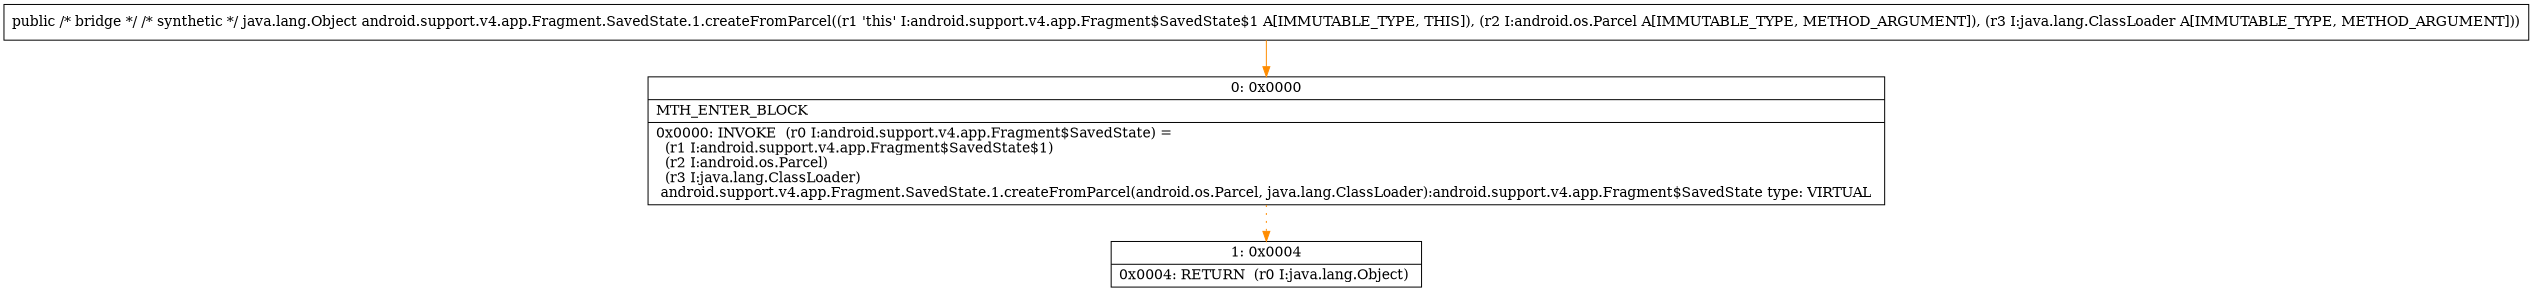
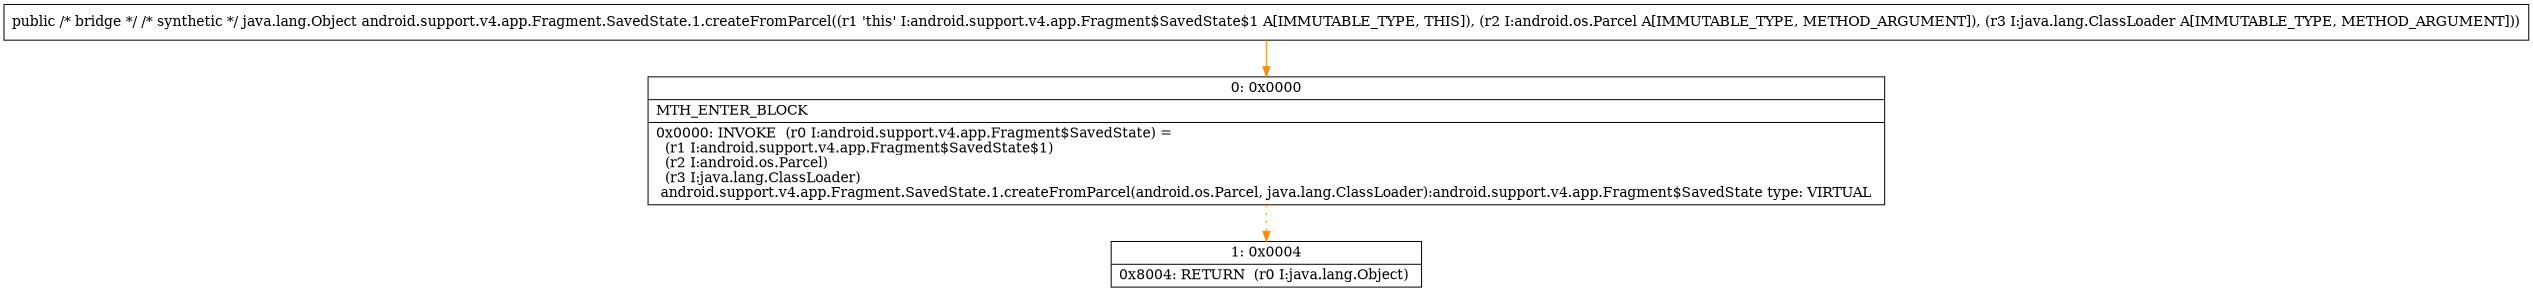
  digraph {
    node [shape=record]
    edge [color=darkorange]
    n1 [label="{0\:\ 0x0000|MTH_ENTER_BLOCK\l|0x0000: INVOKE  (r0 I:android.support.v4.app.Fragment$SavedState) = \l  (r1 I:android.support.v4.app.Fragment$SavedState$1)\l  (r2 I:android.os.Parcel)\l  (r3 I:java.lang.ClassLoader)\l android.support.v4.app.Fragment.SavedState.1.createFromParcel(android.os.Parcel, java.lang.ClassLoader):android.support.v4.app.Fragment$SavedState type: VIRTUAL \l}"]
-   n2 [label="{1\:\ 0x0004|0x0004: RETURN  (r0 I:java.lang.Object) \l}"]
+   n2 [label="{1\:\ 0x0004|0x8004: RETURN  (r0 I:java.lang.Object) \l}"]
    n3 [label="{public \/* bridge *\/ \/* synthetic *\/ java.lang.Object android.support.v4.app.Fragment.SavedState.1.createFromParcel((r1 'this' I:android.support.v4.app.Fragment$SavedState$1 A[IMMUTABLE_TYPE, THIS]), (r2 I:android.os.Parcel A[IMMUTABLE_TYPE, METHOD_ARGUMENT]), (r3 I:java.lang.ClassLoader A[IMMUTABLE_TYPE, METHOD_ARGUMENT])) }"]
    n1 -> n2 [style=dotted]
    n3 -> n1 [style=solid]
  }
